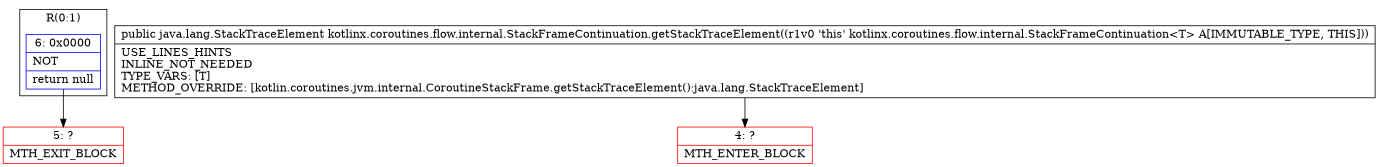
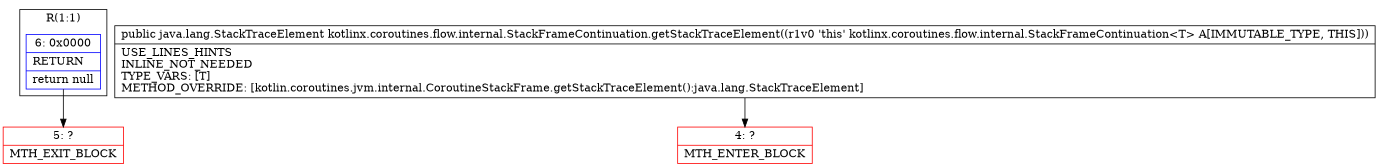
  digraph {
    node [color=red shape=record]
-   n1 [color=blue label="{6\:\ 0x0000|NOT\l|return null\l}"]
+   n1 [color=blue label="{6\:\ 0x0000|RETURN\l|return null\l}"]
    n2 [label="{5\:\ ?|MTH_EXIT_BLOCK\l}"]
    n3 [label="{4\:\ ?|MTH_ENTER_BLOCK\l}"]
    n4 [label="{public java.lang.StackTraceElement kotlinx.coroutines.flow.internal.StackFrameContinuation.getStackTraceElement((r1v0 'this' kotlinx.coroutines.flow.internal.StackFrameContinuation\<T\> A[IMMUTABLE_TYPE, THIS]))  | USE_LINES_HINTS\lINLINE_NOT_NEEDED\lTYPE_VARS: [T]\lMETHOD_OVERRIDE: [kotlin.coroutines.jvm.internal.CoroutineStackFrame.getStackTraceElement():java.lang.StackTraceElement]\l}" color=""]
    subgraph cluster_1 {
-     label="R(0:1)"
+     label="R(1:1)"
      n1
    }
    n1 -> n2
    n4 -> n3
  }
